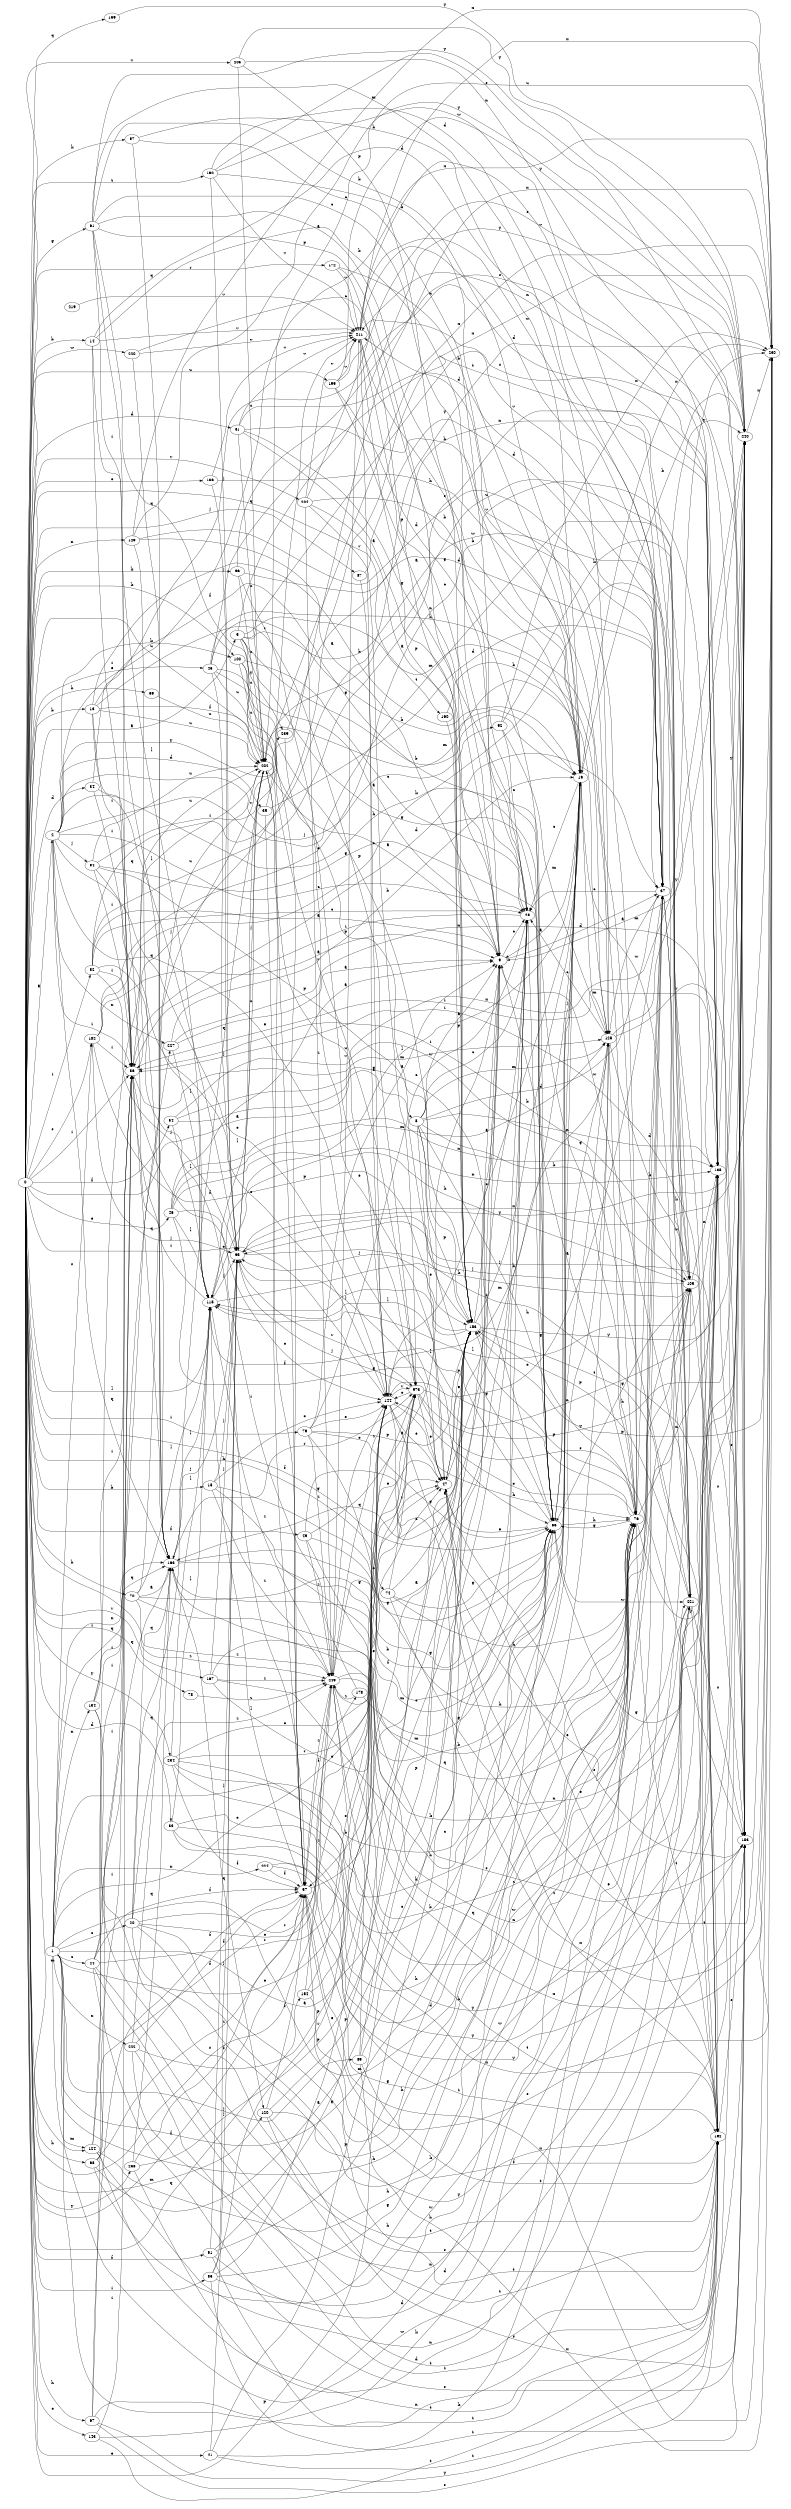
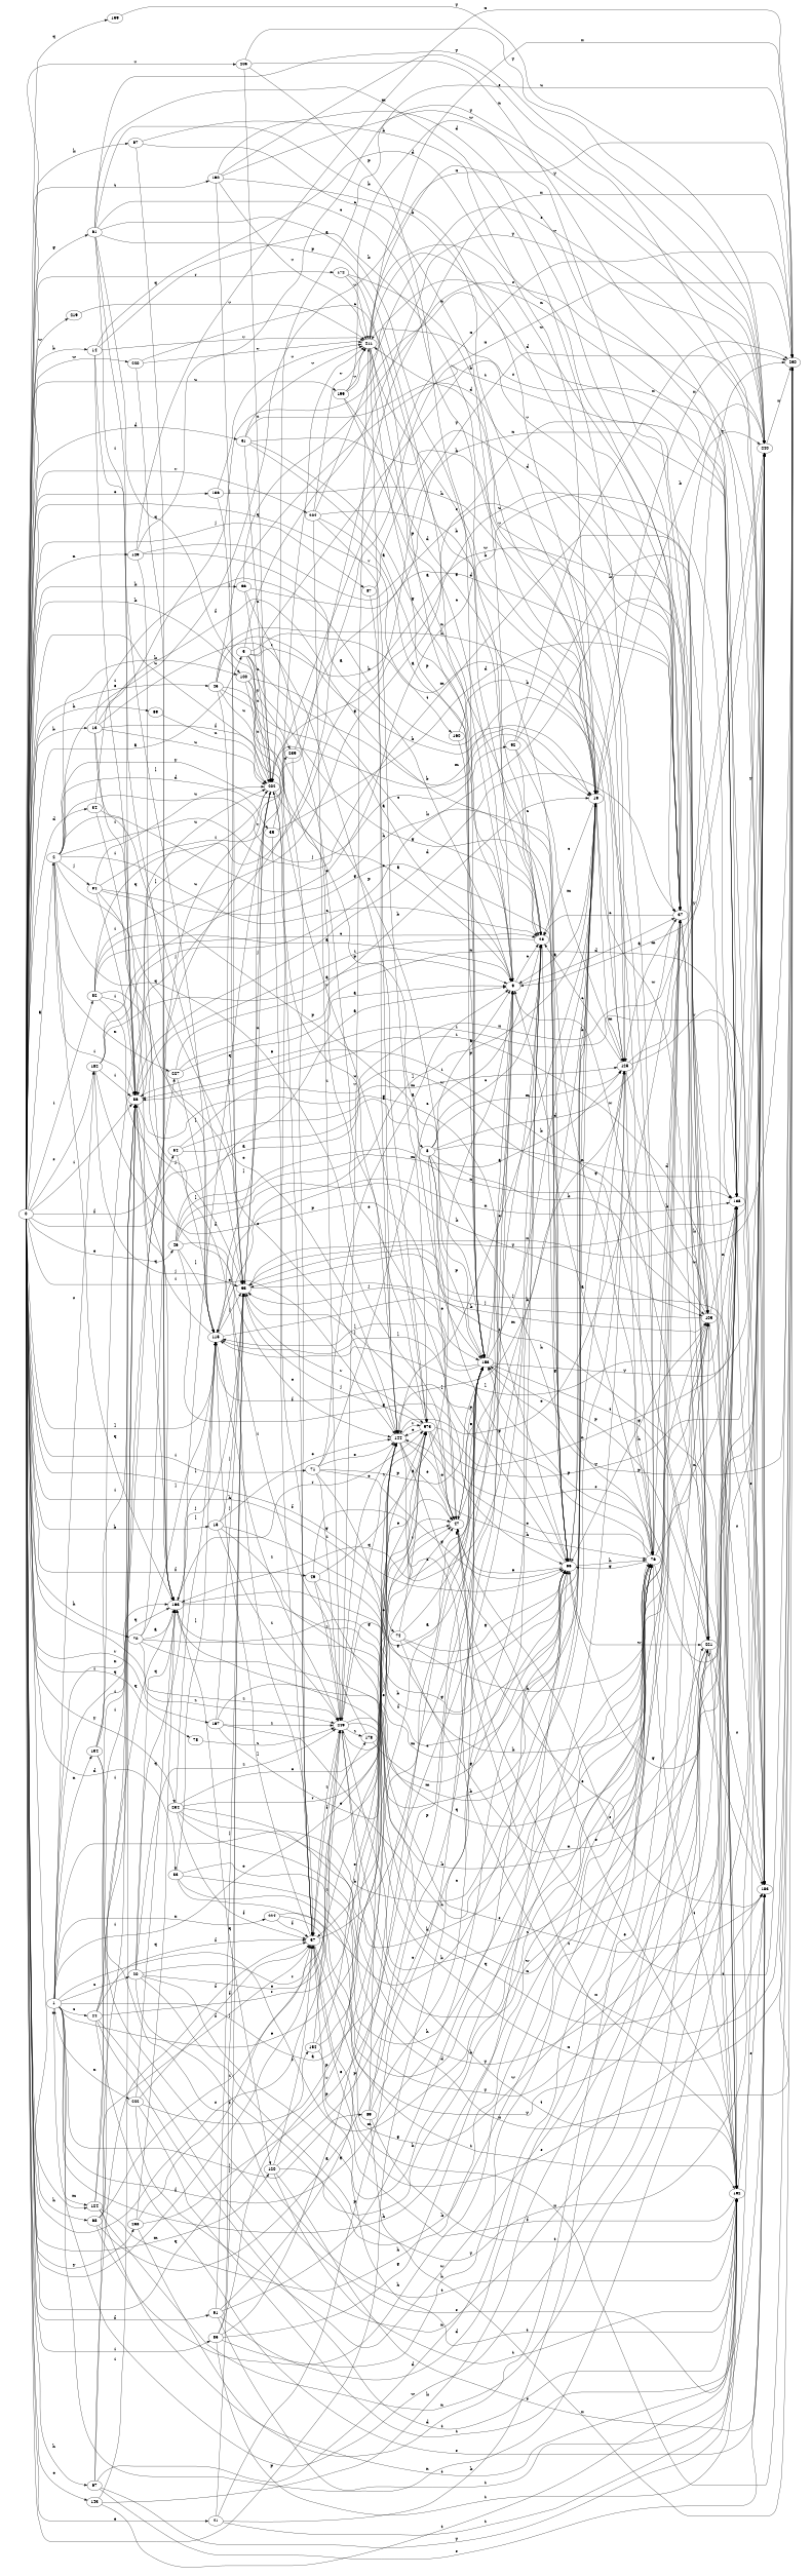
  strict digraph {
    rankdir=LR
    0
    2
    5
    8
    13
    14
    15
    31
    33
    34
    41
    45
    46
    49
    n15 [label=91]
    54
    57
    61
    66
    67
    68
    69
    70
    74
    78
-   79
+   79 [label=71]
    82
    85
    86
    87
    96
    97
    100
    115
    120
    124
    129
    136
    143
    144
    153
    154
    159
    160
    167
    172
    178
    182
    190
    199
    202
    204
    205
    219
    220
    234
    238
    249
    47
    76
    163
    227
    28
    35
    92
    94
    192
    230
    239
    19
    125
    221
    183
    240
    9
    135
    37
    105
    n79 [label=973]
    211
    95
    1
    20
    24
    89
    134
    222
    224
    0 -> 2 [label=a]
    0 -> 5 [label=a]
    0 -> 8 [label=a]
    0 -> 13 [label=b]
    0 -> 14 [label=b]
    0 -> 15 [label=b]
    0 -> 31 [label=d]
    0 -> 33 [label=d]
    0 -> 34 [label=d]
    0 -> 41 [label=e]
    0 -> 45 [label=e]
    0 -> 46 [label=e]
    0 -> 49 [label=f]
    0 -> n15 [label=f]
    0 -> 54 [label=f]
    0 -> 57 [label=f]
    0 -> 61 [label=g]
    0 -> 66 [label=g]
    0 -> 67 [label=h]
    0 -> 68 [label=h]
    0 -> 69 [label=h]
    0 -> 70 [label=h]
    0 -> 74 [label=h]
    0 -> 78 [label=i]
    0 -> 79 [label=i]
    0 -> 82 [label=i]
    0 -> 85 [label=i]
    0 -> 86 [label=i]
    0 -> 87 [label=j]
    0 -> 96 [label=k]
    0 -> 97 [label=k]
    0 -> 100 [label=k]
    0 -> 115 [label=l]
    0 -> 120 [label=m]
    0 -> 124 [label=m]
    0 -> 129 [label=n]
    0 -> 136 [label=o]
    0 -> 143 [label=o]
    0 -> 144 [label=o]
    0 -> 153 [label=p]
    0 -> 154 [label=q]
    0 -> 159 [label=q]
    0 -> 160 [label=q]
    0 -> 167 [label=r]
    0 -> 172 [label=r]
    0 -> 178 [label=s]
    0 -> 182 [label=s]
    0 -> 190 [label=t]
    0 -> 199 [label=u]
    0 -> 202 [label=u]
    0 -> 204 [label=v]
    0 -> 205 [label=v]
+   0 -> 219 [label=w]
    0 -> 220 [label=w]
    0 -> 234 [label=y]
    0 -> 238 [label=y]
    0 -> 249 [label=z]
    2 -> 86 [label=i]
    2 -> 100 [label=k]
    2 -> 144 [label=o]
    2 -> 47 [label=e]
    2 -> 76 [label=h]
    2 -> 163 [label=q]
    2 -> 227 [label=x]
    2 -> 28 [label=c]
    2 -> 35 [label=d]
    2 -> 92 [label=j]
    2 -> 94 [label=j]
    2 -> 192 [label=t]
    2 -> 230 [label=x]
    2 -> 239 [label=y]
    5 -> 66 [label=g]
    5 -> 202 [label=u]
    5 -> 239 [label=y]
    5 -> 19 [label=b]
    5 -> 125 [label=m]
    5 -> 221 [label=w]
    5 -> 183 [label=s]
    5 -> 240 [label=y]
    8 -> 66 [label=g]
    8 -> 153 [label=p]
    8 -> 47 [label=e]
    8 -> 76 [label=h]
    8 -> 28 [label=c]
    8 -> 125 [label=m]
    8 -> 9 [label=a]
    8 -> 135 [label=n]
    8 -> 37 [label=d]
    8 -> 105 [label=k]
    13 -> 57 [label=f]
    13 -> 66 [label=g]
    13 -> 86 [label=i]
    13 -> 202 [label=u]
    13 -> 163 [label=q]
    13 -> 19 [label=b]
    13 -> n79 [label=r]
    14 -> 86 [label=i]
    14 -> 115 [label=l]
    14 -> 19 [label=b]
    14 -> 37 [label=d]
    14 -> 211 [label=v]
    15 -> 66 [label=g]
    15 -> 144 [label=o]
    15 -> 249 [label=z]
    15 -> 183 [label=s]
    15 -> 95 [label=j]
    31 -> 66 [label=g]
    31 -> 202 [label=u]
    31 -> 76 [label=h]
    31 -> 9 [label=a]
    31 -> 37 [label=d]
    31 -> 211 [label=v]
    33 -> 115 [label=l]
    33 -> 76 [label=h]
    33 -> 192 [label=t]
    33 -> 240 [label=y]
    33 -> 37 [label=d]
    34 -> 86 [label=i]
    34 -> 135 [label=n]
    34 -> 95 [label=j]
    41 -> 153 [label=p]
    41 -> 192 [label=t]
    41 -> 105 [label=k]
    41 -> 95 [label=j]
    45 -> 153 [label=p]
    45 -> 202 [label=u]
    45 -> 76 [label=h]
    45 -> 192 [label=t]
    45 -> 19 [label=b]
    45 -> n79 [label=r]
    45 -> 95 [label=j]
    46 -> 66 [label=g]
    46 -> 115 [label=l]
    46 -> 144 [label=o]
    46 -> 125 [label=m]
    46 -> 9 [label=a]
    46 -> 135 [label=n]
    46 -> 105 [label=k]
    49 -> 66 [label=g]
    49 -> 249 [label=z]
    49 -> 28 [label=c]
    49 -> 9 [label=a]
    49 -> 135 [label=n]
    n15 -> 66 [label=g]
    n15 -> 153 [label=p]
    n15 -> 192 [label=t]
    n15 -> 37 [label=d]
    n15 -> 95 [label=j]
    54 -> 66 [label=g]
    54 -> 115 [label=l]
    54 -> 230 [label=x]
    54 -> 125 [label=m]
    57 -> 115 [label=l]
    57 -> 249 [label=z]
    57 -> 28 [label=c]
    57 -> 230 [label=x]
    57 -> 221 [label=w]
    57 -> 183 [label=s]
    61 -> 57 [label=f]
    61 -> 86 [label=i]
    61 -> 115 [label=l]
    61 -> 153 [label=p]
    61 -> 28 [label=c]
    61 -> 19 [label=b]
    61 -> 125 [label=m]
    61 -> 240 [label=y]
    61 -> 9 [label=a]
    66 -> 115 [label=l]
    66 -> 47 [label=e]
    66 -> 76 [label=h]
-   66 -> 19 [label=j]
+   66 -> 19 [label=b]
    66 -> 221 [label=w]
    67 -> 57 [label=f]
    67 -> 86 [label=i]
    67 -> 183 [label=s]
    67 -> 240 [label=y]
    67 -> 37 [label=d]
    68 -> 57 [label=f]
    68 -> 86 [label=i]
    68 -> 249 [label=z]
    68 -> 76 [label=h]
    68 -> 9 [label=a]
    69 -> 202 [label=u]
    70 -> 66 [label=g]
    70 -> 115 [label=l]
    70 -> 249 [label=z]
    70 -> 163 [label=a]
    70 -> 105 [label=k]
    70 -> 211 [label=v]
    74 -> 66 [label=g]
    74 -> 76 [label=h]
    74 -> 9 [label=a]
    74 -> 135 [label=n]
    74 -> n79 [label=r]
    78 -> 249 [label=z]
    79 -> 66 [label=g]
    79 -> 144 [label=o]
    79 -> 153 [label=p]
    79 -> 249 [label=z]
    79 -> 28 [label=c]
    79 -> 9 [label=a]
    79 -> 105 [label=k]
    82 -> 57 [label=f]
    82 -> 86 [label=i]
    82 -> 28 [label=c]
    82 -> 183 [label=s]
    82 -> 240 [label=y]
    82 -> 9 [label=a]
    82 -> 95 [label=j]
    85 -> 66 [label=g]
    85 -> 47 [label=e]
    85 -> 76 [label=h]
    85 -> 192 [label=t]
    85 -> n79 [label=r]
    85 -> 95 [label=j]
    86 -> 163 [label=q]
    86 -> 230 [label=x]
    86 -> 221 [label=w]
    86 -> 37 [label=d]
    87 -> 144 [label=o]
    87 -> 37 [label=d]
    96 -> 144 [label=o]
    96 -> 202 [label=u]
    96 -> 183 [label=s]
    96 -> 37 [label=d]
    97 -> 163 [label=q]
    97 -> 28 [label=c]
    97 -> 19 [label=b]
    100 -> 153 [label=p]
    100 -> 202 [label=u]
    100 -> 28 [label=c]
    100 -> 9 [label=a]
    115 -> 86 [label=i]
    115 -> 249 [label=z]
    115 -> 135 [label=n]
    115 -> 105 [label=k]
    115 -> 95 [label=j]
    120 -> 57 [label=f]
    120 -> 76 [label=h]
    120 -> 28 [label=c]
    120 -> 192 [label=t]
    120 -> 183 [label=s]
    124 -> 86 [label=i]
    124 -> 202 [label=u]
    124 -> 76 [label=h]
    124 -> 192 [label=t]
    124 -> 135 [label=n]
    129 -> 163 [label=q]
    129 -> 230 [label=x]
    129 -> 240 [label=y]
    129 -> 9 [label=a]
    129 -> 37 [label=d]
    136 -> 76 [label=h]
    136 -> 211 [label=v]
    136 -> 95 [label=j]
    143 -> 86 [label=i]
    143 -> 192 [label=t]
    143 -> 105 [label=k]
    144 -> 47 [label=e]
    144 -> 76 [label=h]
    144 -> 192 [label=t]
    144 -> 230 [label=x]
    144 -> 125 [label=m]
    144 -> n79 [label=r]
    153 -> 57 [label=f]
    153 -> 115 [label=l]
    153 -> 47 [label=e]
    153 -> 192 [label=t]
    153 -> 19 [label=b]
    153 -> 240 [label=y]
    153 -> 9 [label=a]
    153 -> 95 [label=j]
    154 -> 144 [label=o]
    154 -> 249 [label=z]
    154 -> 47 [label=e]
    154 -> 192 [label=t]
    159 -> 240 [label=y]
    160 -> 153 [label=p]
    160 -> 19 [label=b]
    167 -> 249 [label=z]
    167 -> 47 [label=e]
    167 -> 76 [label=h]
    167 -> 125 [label=m]
    167 -> 95 [label=j]
    172 -> 153 [label=p]
    172 -> 19 [label=b]
    172 -> 211 [label=v]
    178 -> 66 [label=g]
    178 -> 86 [label=i]
-   178 -> 249 [label=z]
+   249 -> 178 [label=z]
    182 -> 86 [label=i]
    182 -> 153 [label=p]
    182 -> 9 [label=a]
    182 -> 135 [label=n]
    182 -> 105 [label=k]
    182 -> 95 [label=j]
    190 -> 19 [label=b]
    190 -> 221 [label=w]
    190 -> 183 [label=s]
    190 -> 37 [label=d]
    190 -> 211 [label=v]
    190 -> 95 [label=j]
    199 -> 66 [label=g]
    199 -> 240 [label=y]
    199 -> 9 [label=a]
    199 -> 135 [label=n]
    199 -> 211 [label=v]
    202 -> 57 [label=f]
    202 -> 86 [label=i]
    202 -> 115 [label=l]
    202 -> 163 [label=q]
    202 -> 125 [label=m]
    202 -> 9 [label=a]
    202 -> 95 [label=j]
    204 -> 249 [label=z]
    204 -> 19 [label=b]
    204 -> 183 [label=s]
    204 -> 9 [label=a]
    204 -> n79 [label=r]
    204 -> 211 [label=v]
    205 -> 153 [label=p]
    205 -> 202 [label=u]
    205 -> 240 [label=y]
    205 -> 135 [label=n]
    219 -> 211 [label=v]
    220 -> 163 [label=q]
    220 -> 28 [label=c]
    220 -> 211 [label=v]
    234 -> 57 [label=f]
    234 -> 115 [label=l]
    234 -> 144 [label=o]
    234 -> 76 [label=h]
    234 -> 230 [label=x]
    234 -> 240 [label=y]
    234 -> n79 [label=r]
    238 -> 57 [label=f]
    238 -> 153 [label=p]
    238 -> 163 [label=q]
    238 -> 37 [label=d]
    249 -> 57 [label=f]
    249 -> 144 [label=o]
    249 -> 47 [label=e]
    249 -> 192 [label=t]
    249 -> 230 [label=x]
    249 -> 19 [label=b]
    249 -> 221 [label=w]
    249 -> 9 [label=a]
    249 -> 211 [label=v]
    47 -> 153 [label=p]
    47 -> 19 [label=b]
    47 -> 183 [label=s]
    47 -> 95 [label=j]
    76 -> 66 [label=g]
    76 -> 115 [label=l]
    76 -> 144 [label=o]
    76 -> 153 [label=p]
    76 -> 192 [label=t]
    76 -> 240 [label=y]
    76 -> 9 [label=a]
    76 -> 135 [label=n]
    76 -> 37 [label=d]
    163 -> 115 [label=l]
    163 -> 120 [label=q]
    163 -> 19 [label=b]
    163 -> 125 [label=m]
    163 -> n79 [label=r]
    227 -> 115 [label=l]
    227 -> 19 [label=b]
    227 -> 9 [label=a]
    227 -> 135 [label=n]
    28 -> 66 [label=g]
    28 -> 86 [label=i]
    28 -> 163 [label=q]
    35 -> 57 [label=f]
    35 -> 230 [label=x]
    35 -> 37 [label=d]
    92 -> 28 [label=c]
    92 -> 230 [label=x]
    92 -> 125 [label=m]
    92 -> 105 [label=k]
    94 -> 66 [label=g]
    94 -> 86 [label=i]
    94 -> 144 [label=o]
    94 -> 153 [label=p]
    94 -> 202 [label=u]
    94 -> 230 [label=x]
    192 -> 57 [label=f]
    192 -> 86 [label=i]
    192 -> 47 [label=e]
    192 -> 183 [label=s]
    230 -> 153 [label=p]
    230 -> 202 [label=u]
    230 -> 47 [label=e]
    239 -> 47 [label=e]
    239 -> 135 [label=n]
    19 -> 115 [label=l]
    19 -> 144 [label=o]
    19 -> 28 [label=c]
    19 -> 230 [label=x]
    19 -> 125 [label=m]
    19 -> 221 [label=w]
    19 -> 9 [label=a]
    125 -> 66 [label=g]
    125 -> 76 [label=h]
    125 -> 28 [label=c]
    125 -> 183 [label=r]
    125 -> 240 [label=y]
    125 -> 105 [label=k]
    125 -> 211 [label=v]
    221 -> 153 [label=p]
    221 -> 249 [label=z]
    221 -> 47 [label=e]
    221 -> 192 [label=t]
    221 -> 183 [label=s]
    183 -> 163 [label=q]
    183 -> 95 [label=j]
    240 -> 230 [label=x]
    240 -> 19 [label=b]
    240 -> 9 [label=a]
    9 -> 28 [label=c]
    9 -> 221 [label=w]
    9 -> 37 [label=d]
    135 -> 66 [label=g]
    135 -> 86 [label=i]
    135 -> 115 [label=l]
    135 -> 183 [label=s]
    135 -> 240 [label=y]
    135 -> 211 [label=v]
    37 -> 144 [label=o]
    37 -> 28 [label=c]
    37 -> 125 [label=m]
    37 -> 221 [label=w]
    37 -> 240 [label=y]
    37 -> 105 [label=k]
    37 -> 211 [label=v]
    105 -> 66 [label=g]
    105 -> 86 [label=i]
    105 -> 202 [label=u]
    105 -> 163 [label=q]
    105 -> 183 [label=s]
    105 -> 135 [label=n]
    105 -> 95 [label=j]
    n79 -> 144 [label=o]
    n79 -> 202 [label=u]
    n79 -> 249 [label=z]
    n79 -> 47 [label=e]
    n79 -> 183 [label=s]
    n79 -> 240 [label=y]
    n79 -> 135 [label=n]
    n79 -> 95 [label=j]
    211 -> 144 [label=o]
    211 -> 153 [label=p]
    211 -> 28 [label=c]
    211 -> 230 [label=x]
    211 -> 19 [label=b]
    211 -> 221 [label=w]
    211 -> 37 [label=d]
    95 -> 202 [label=u]
    95 -> 192 [label=t]
    95 -> 230 [label=x]
    95 -> 240 [label=y]
    95 -> n79 [label=r]
    1 -> 66 [label=g]
    1 -> 124 [label=m]
    1 -> 144 [label=o]
    1 -> 182 [label=s]
    1 -> 47 [label=e]
    1 -> 76 [label=h]
    1 -> 163 [label=q]
    1 -> 227 [label=x]
    1 -> 19 [label=b]
    1 -> 125 [label=m]
    1 -> 221 [label=w]
    1 -> 9 [label=a]
    1 -> 135 [label=n]
    1 -> 20 [label=c]
    1 -> 24 [label=c]
    1 -> 89 [label=j]
    1 -> 134 [label=n]
    1 -> 222 [label=x]
    1 -> 224 [label=x]
    20 -> 144 [label=o]
    20 -> 249 [label=z]
    20 -> 76 [label=h]
    20 -> 163 [label=q]
    20 -> 240 [label=y]
    20 -> 105 [label=k]
    20 -> n79 [label=r]
    20 -> 95 [label=j]
    24 -> 57 [label=f]
    24 -> 86 [label=i]
    24 -> 163 [label=q]
    24 -> 192 [label=t]
    24 -> 183 [label=s]
    24 -> 135 [label=n]
    24 -> n79 [label=r]
    89 -> 144 [label=o]
    89 -> 153 [label=p]
    89 -> 28 [label=c]
    89 -> 192 [label=t]
    89 -> 230 [label=x]
    134 -> 86 [label=i]
    134 -> 202 [label=u]
    134 -> 163 [label=q]
    134 -> 192 [label=t]
    134 -> 183 [label=s]
    222 -> 57 [label=f]
    222 -> 153 [label=p]
    222 -> 163 [label=q]
    222 -> 192 [label=t]
    222 -> 221 [label=w]
    224 -> 57 [label=f]
    224 -> 19 [label=b]
    224 -> 240 [label=y]
  }
